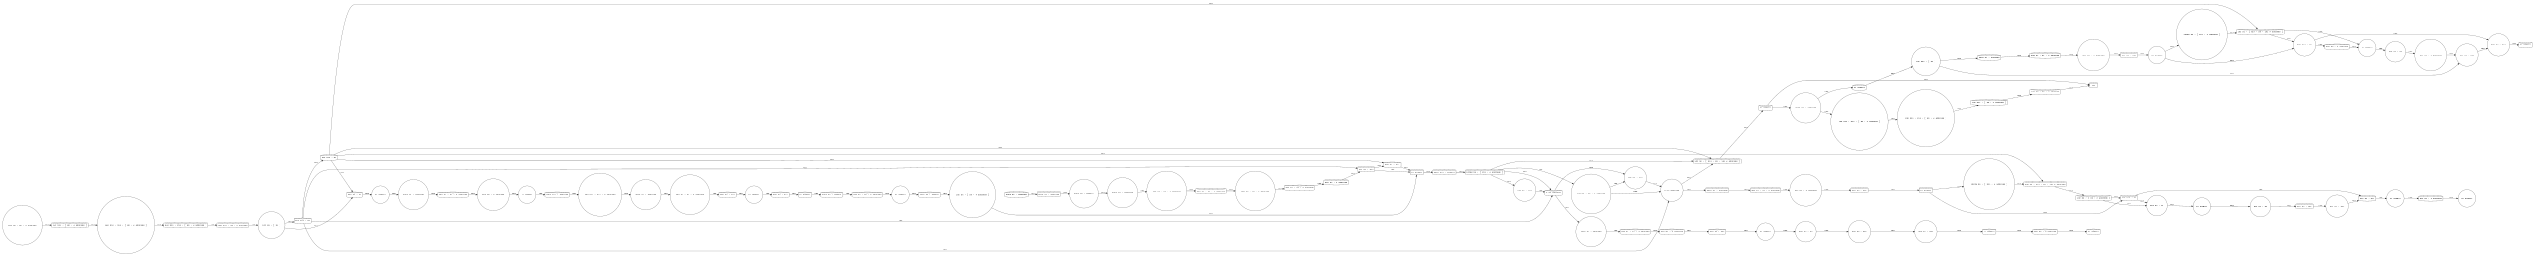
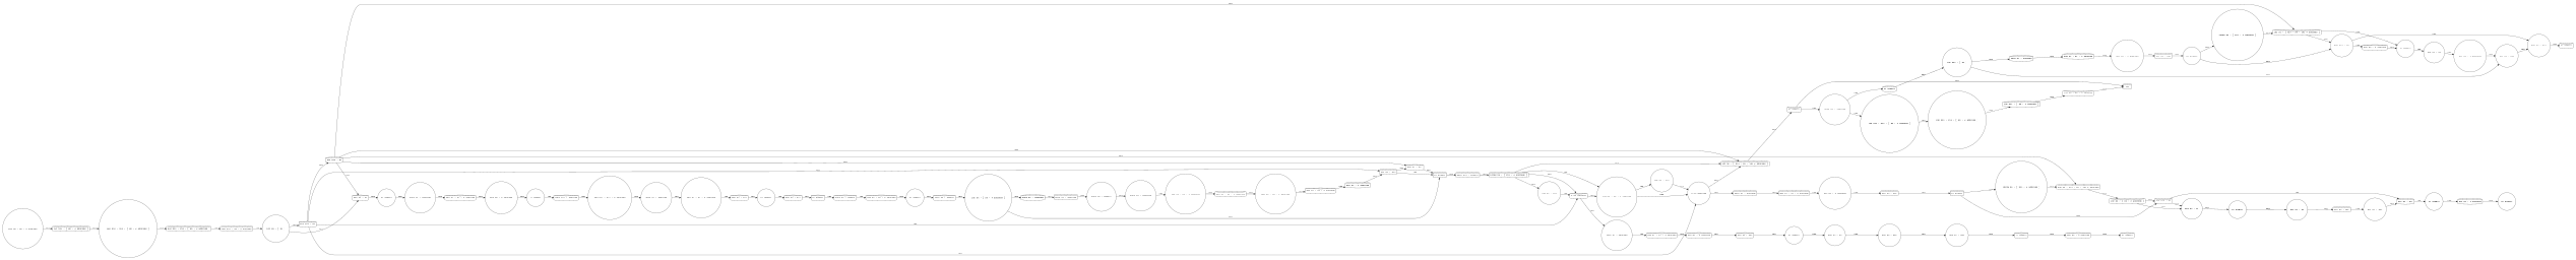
  digraph {
    fontname="Courier Prime"
    rankdir=LR
    node [fontname="Courier Prime" shape=cylinder]
    edge [fontname="Courier Prime"]
    n1 [label="sub sp , sp , # address" shape=circle]
    n2 [label="str x21 , [ sp , # address ]"]
    n3 [label="stp x20 , x19 , [ sp , # address ]" shape=circle]
    n4 [label="stp x29 , x30 , [ sp , # address ]"]
    n5 [label="add x29 , sp , # address"]
    n6 [label="ldr x8 , [ x1 ]" shape=circle]
    n7 [label="mov w20 , w0"]
    n8 [label="mov x0 , x8"]
    n9 [label="mov x19 , x1"]
    n10 [label="mov w0 , w20"]
    n11 [label="b.ge address"]
    n12 [label="b.lt address" shape=circle]
    n13 [label="bl symbol" shape=circle]
    n14 [label="mov x1 , x19"]
    n15 [label="ldr x0 , [ x19 , x8 , lsl # address ]"]
    n16 [label="add x8 , x19 , x8 , lsl # address"]
    n17 [label="ldr x1 , [ x19 , x8 , lsl # address ]"]
    n18 [label="bl symbol"]
    n19 [label="add w9 , w8 , # address" shape=circle]
    n20 [label="adrp x1 , address" shape=circle]
    n21 [label="adrp x1 , address"]
    n22 [label="bl symbol"]
    n23 [label="ldr x8 , [ x8 , # address ]"]
    n24 [label="mov x19 , x0" shape=circle]
    n25 [label="bl symbol" shape=circle]
    n26 [label="adrp x1 , address" shape=circle]
    n27 [label="add x1 , x1 , # address"]
    n28 [label="mov w0 , # address" shape=circle]
    n29 [label="bl symbol" shape=circle]
    n30 [label="adrp x21 , address"]
    n31 [label="add x21 , x21 , # address" shape=circle]
    n32 [label="adrp x1 , address" shape=circle]
    n33 [label="add x1 , x1 , # address" shape=circle]
    n34 [label="mov x0 , x21"]
    n35 [label="bl symbol" shape=circle]
    n36 [label="mov x0 , x21"]
    n37 [label="bl symbol"]
    n38 [label="adrp x0 , symbol"]
    n39 [label="add x0 , x0 , # address"]
    n40 [label="bl symbol" shape=circle]
    n41 [label="adrp x8 , symbol"]
    n42 [label="ldr x4 , [ x8 , # address ]" shape=circle]
    n43 [label="adrp x2 , address"]
    n44 [label="adrp x3 , address"]
    n45 [label="adrp x21 , symbol"]
    n46 [label="adrp x6 , symbol" shape=circle]
    n47 [label="adrp x7 , address" shape=circle]
    n48 [label="add x2 , x2 , # address" shape=circle]
    n49 [label="add x3 , x3 , # address"]
    n50 [label="add x6 , x6 , # address" shape=circle]
    n51 [label="add x7 , x7 , # address"]
    n52 [label="mov w5 , # address"]
    n53 [label="ldrsw x8 , [ x21 , # address ]"]
    n54 [label="cmp w8 , w20" shape=circle]
    n55 [label="cmp w9 , w20" shape=circle]
    n56 [label="add x1 , x1 , # address"]
    n57 [label="mov w2 , # address"]
    n58 [label="mov x0 , xzr"]
    n59 [label="bl symbol" shape=circle]
    n60 [label="mov x2 , x0" shape=circle]
    n61 [label="mov w0 , wzr" shape=circle]
    n62 [label="mov w1 , wzr" shape=circle]
    n63 [label="bl symbol"]
    n64 [label="mov w0 , # address"]
    n65 [label="bl symbol"]
    n66 [label="add x1 , x1 , # address"]
    n67 [label="mov w2 , # address" shape=circle]
    n68 [label="cbnz w0 , address" shape=circle]
    n69 [label=ret]
    n70 [label="mov x0 , xzr"]
    n71 [label="bl symbol"]
    n72 [label="ldrsw x8 , [ x21 , # address ]" shape=circle]
    n73 [label="mov x19 , x0"]
    n74 [label="mov x0 , x8" shape=circle]
    n75 [label="mov x2 , x19"]
    n76 [label="bl symbol" shape=circle]
    n77 [label="bl symbol" shape=circle]
    n78 [label="mov x3 , x0" shape=circle]
    n79 [label="mov w0 , wzr"]
    n80 [label="mov w1 , wzr" shape=circle]
    n81 [label="mov w0 , # address"]
    n82 [label="bl symbol" shape=circle]
    n83 [label="bl symbol"]
    n84 [label="ldp x29 , x30 , [ sp , # address ]" shape=circle]
    n85 [label="ldr w20 , [ x0 ]" shape=circle]
    n86 [label="ldp x20 , x19 , [ sp , # address ]" shape=circle]
    n87 [label="adrp x1 , address"]
    n88 [label="mov w1 , w20" shape=circle]
    n89 [label="ldr x21 , [ sp , # address ]"]
    n90 [label="add x1 , x1 , # address"]
    n91 [label="mov x2 , x19" shape=circle]
    n92 [label="mov w2 , # address" shape=circle]
    n93 [label="mov x0 , xzr"]
    n94 [label="bl symbol" shape=circle]
    n95 [label="ldrsw x8 , [ x21 , # address ]" shape=circle]
    n96 [label="mov w0 , # address"]
    n97 [label="mov x3 , x0" shape=circle]
    n98 [label="bl symbol"]
    n99 [label="mov w0 , # address" shape=circle]
    n100 [label="add sp , sp , # address"]
    n1 -> n2 [label=CFG]
    n2 -> n3 [label=CFG]
    n3 -> n4 [label=CFG]
    n4 -> n5 [label=CFG]
    n5 -> n6 [label=CFG]
    n6 -> n7 [label=CFG]
    n6 -> n8 [label=DFG]
    n7 -> n9 [label=CFG]
    n7 -> n10 [label=DFG]
    n7 -> n11 [label=DFG]
    n7 -> n12 [label=DFG]
    n8 -> n13 [label=DFG]
    n9 -> n8 [label=CFG]
    n9 -> n14 [label=DFG]
    n9 -> n15 [label=CFG]
    n9 -> n16 [label=DFG]
    n9 -> n17 [label=DFG]
    n10 -> n14 [label=CFG]
    n10 -> n18 [label=DFG]
-   n11 -> n55 [label=CFG]
+   n11 -> n19 [label=CFG]
    n11 -> n20 [label=CFG]
    n12 -> n15 [label=DFG]
    n12 -> n21 [label=CFG]
    n13 -> n26 [label=CFG]
    n14 -> n18 [label=DFG]
    n15 -> n22 [label=DFG]
    n16 -> n23 [label=DFG]
    n17 -> n24 [label=CFG]
    n17 -> n25 [label=DFG]
    n18 -> n45 [label=CFG]
    n19 -> n12 [label=DFG]
    n19 -> n55 [label=CFG]
    n20 -> n56 [label=CFG]
    n21 -> n66 [label=CFG]
    n22 -> n68 [label=DFG]
    n22 -> n69 [label=DFG]
    n23 -> n73 [label=CFG]
    n23 -> n74 [label=DFG]
    n24 -> n91 [label=DFG]
    n24 -> n96 [label=CFG]
    n25 -> n97 [label=DFG]
    n26 -> n27 [label=CFG]
    n27 -> n28 [label=CFG]
    n28 -> n29 [label=CFG]
    n29 -> n30 [label=CFG]
    n30 -> n31 [label=CFG]
    n31 -> n32 [label=CFG]
    n32 -> n33 [label=CFG]
    n33 -> n34 [label=CFG]
    n34 -> n35 [label=CFG]
    n35 -> n36 [label=CFG]
    n36 -> n37 [label=CFG]
    n37 -> n38 [label=CFG]
    n38 -> n39 [label=CFG]
    n39 -> n40 [label=CFG]
    n40 -> n41 [label=CFG]
    n41 -> n42 [label=CFG]
    n42 -> n18 [label=DFG]
+   n42 -> n43 [label=CFG]
    n43 -> n44 [label=CFG]
    n44 -> n46 [label=CFG]
    n45 -> n53 [label=CFG]
    n46 -> n47 [label=CFG]
    n47 -> n48 [label=CFG]
    n48 -> n49 [label=CFG]
    n49 -> n50 [label=CFG]
    n50 -> n51 [label=CFG]
    n51 -> n52 [label=CFG]
    n52 -> n10 [label=CFG]
    n53 -> n11 [label=DFG]
    n53 -> n15 [label=DFG]
    n53 -> n19 [label=DFG]
    n53 -> n54 [label=CFG]
    n54 -> n11 [label=CFG]
    n55 -> n12 [label=CFG]
    n56 -> n57 [label=CFG]
    n57 -> n58 [label=CFG]
    n58 -> n59 [label=CFG]
    n59 -> n60 [label=DFG]
    n60 -> n61 [label=CFG]
    n61 -> n62 [label=CFG]
    n62 -> n63 [label=CFG]
    n63 -> n64 [label=CFG]
    n64 -> n65 [label=CFG]
    n66 -> n67 [label=CFG]
    n67 -> n70 [label=CFG]
    n68 -> n83 [label=CFG]
    n68 -> n84 [label=CFG]
    n70 -> n71 [label=CFG]
    n71 -> n72 [label=CFG]
    n71 -> n73 [label=DFG]
    n72 -> n16 [label=DFG]
    n73 -> n74 [label=CFG]
    n73 -> n75 [label=DFG]
    n74 -> n76 [label=DFG]
    n75 -> n77 [label=CFG]
    n76 -> n78 [label=DFG]
    n77 -> n81 [label=CFG]
    n78 -> n79 [label=CFG]
    n79 -> n80 [label=CFG]
    n80 -> n75 [label=CFG]
    n81 -> n82 [label=CFG]
    n83 -> n85 [label=DFG]
    n84 -> n86 [label=CFG]
    n85 -> n87 [label=CFG]
    n85 -> n88 [label=DFG]
    n86 -> n89 [label=CFG]
    n87 -> n90 [label=CFG]
    n88 -> n91 [label=CFG]
    n89 -> n100 [label=CFG]
    n90 -> n92 [label=CFG]
    n91 -> n98 [label=CFG]
    n92 -> n93 [label=CFG]
    n93 -> n94 [label=CFG]
    n94 -> n24 [label=DFG]
    n94 -> n95 [label=CFG]
    n95 -> n17 [label=DFG]
    n96 -> n25 [label=CFG]
    n97 -> n99 [label=CFG]
    n99 -> n88 [label=CFG]
    n100 -> n69 [label=CFG]
  }
